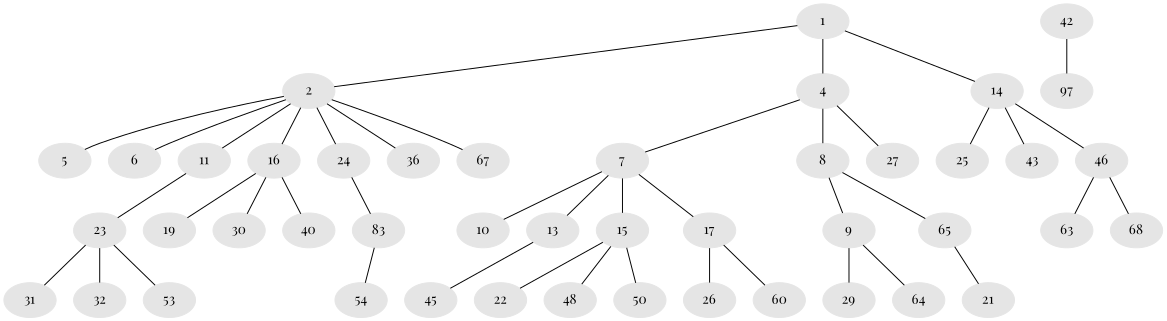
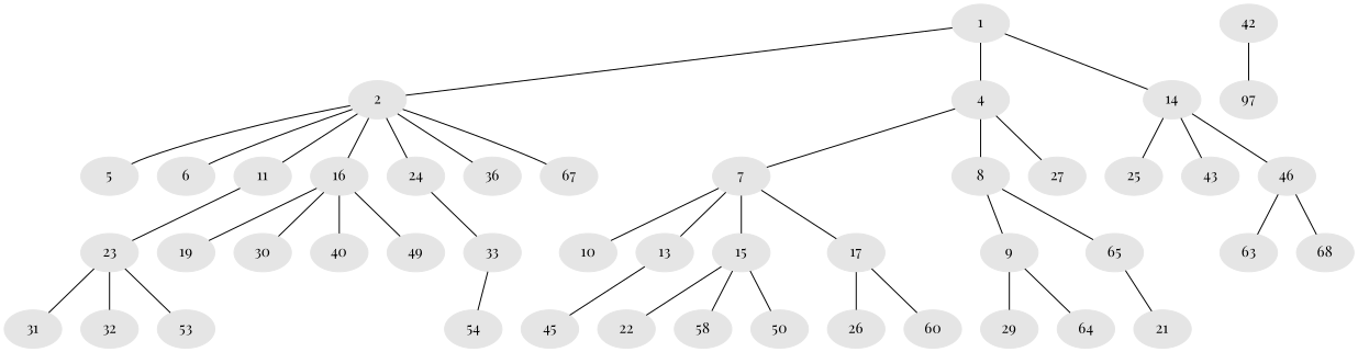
  graph {
    fontname="Playfair Display"
    node [color=gray90 fontname="Playfair Display" style=filled]
    edge [fontname="Playfair Display"]
    1 [super="+3"]
    2 [super="+37"]
    4 [super="+12"]
    14 [super="+58"]
    5
    6 [super="+62"]
    11
    16 [super="+61"]
    24 [super="+34"]
    36
    67
    7
    8 [super="+28"]
    27
    25 [super="+56"]
    43
    46 [super="+59"]
    23 [super="+35"]
    19
    30
    40 [super="+41"]
-   33 [super="+51" label=83]
+   49
+   33 [super="+51"]
    10 [super="+38"]
    13 [super="+18"]
    15 [super="+44"]
    17 [super="+20"]
    9 [super="+47"]
    65
    42 [super="+52"]
    n31 [label=97]
    45
    22
-   48
+   48 [label=58]
    50
    26
    60
    29 [super="+55"]
    64
    21
    31
    32 [super="+39"]
    53
    63
    68
    54
    1 -- 2
    1 -- 4
    1 -- 14
    2 -- 5
    2 -- 6
    2 -- 11
    2 -- 16
    2 -- 24
    2 -- 36
    2 -- 67
    4 -- 7
    4 -- 8
    4 -- 27
    14 -- 25
    14 -- 43
    14 -- 46
    11 -- 23
    16 -- 19
    16 -- 30
    16 -- 40
+   16 -- 49
    24 -- 33
    7 -- 10
    7 -- 13
    7 -- 15
    7 -- 17
    8 -- 9
    8 -- 65
    46 -- 63
    46 -- 68
    23 -- 31
    23 -- 32
    23 -- 53
    33 -- 54
    13 -- 45
    15 -- 22
    15 -- 48
    15 -- 50
    17 -- 26
    17 -- 60
    9 -- 29
    9 -- 64
    65 -- 21
    42 -- n31
  }
